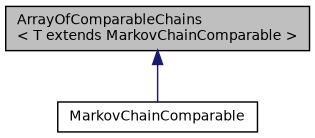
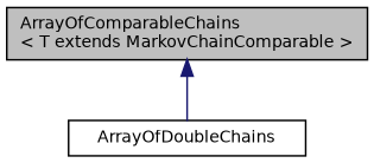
  digraph {
    node [color=black fontname=Helvetica fontsize=10 shape=record]
    n1 [fillcolor=grey75 fontcolor=black height=0.2 label="ArrayOfComparableChains\l\< T extends MarkovChainComparable \>" style=filled width=0.4]
-   n2 [height=0.2 label=MarkovChainComparable width=0.4]
+   n2 [height=0.2 label=ArrayOfDoubleChains width=0.4]
    n1 -> n2 [color=midnightblue dir=back fontname=Helvetica fontsize=10 labelfontname=Helvetica labelfontsize=10 style=solid]
  }
